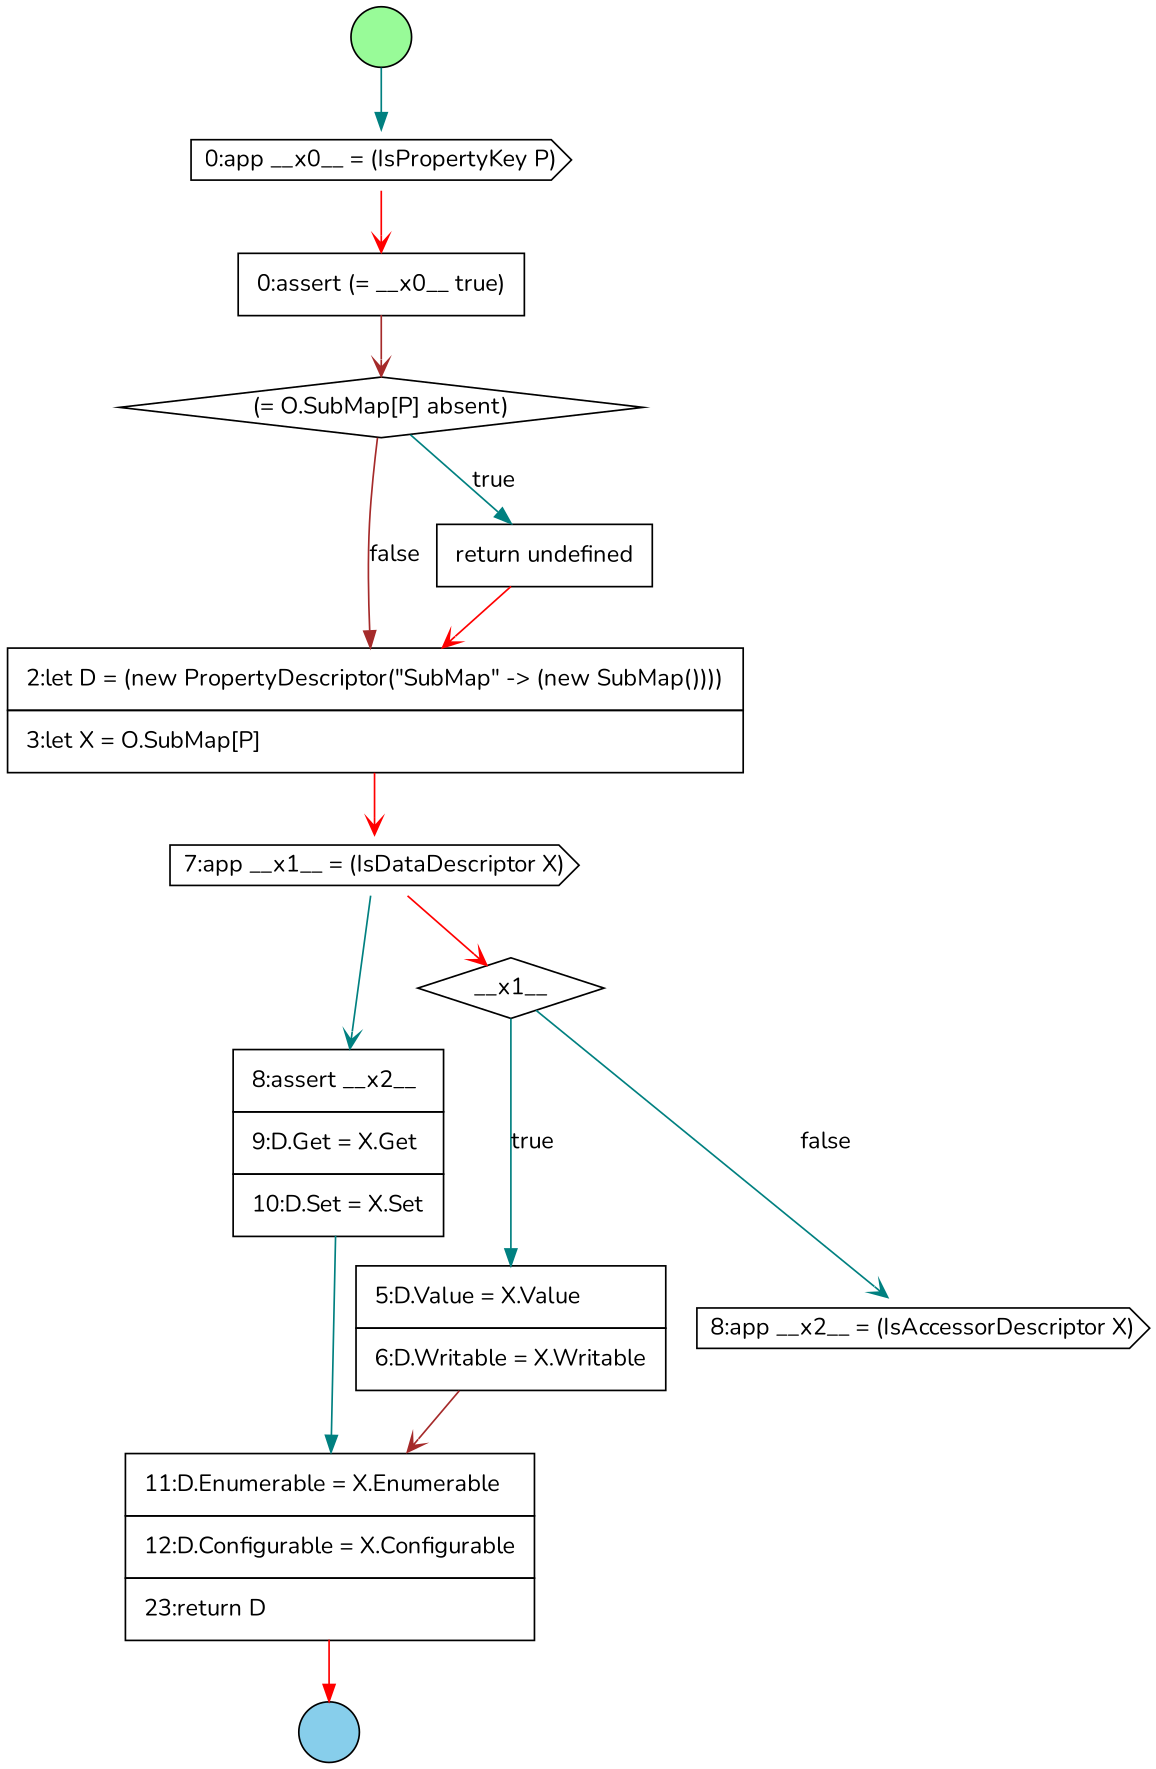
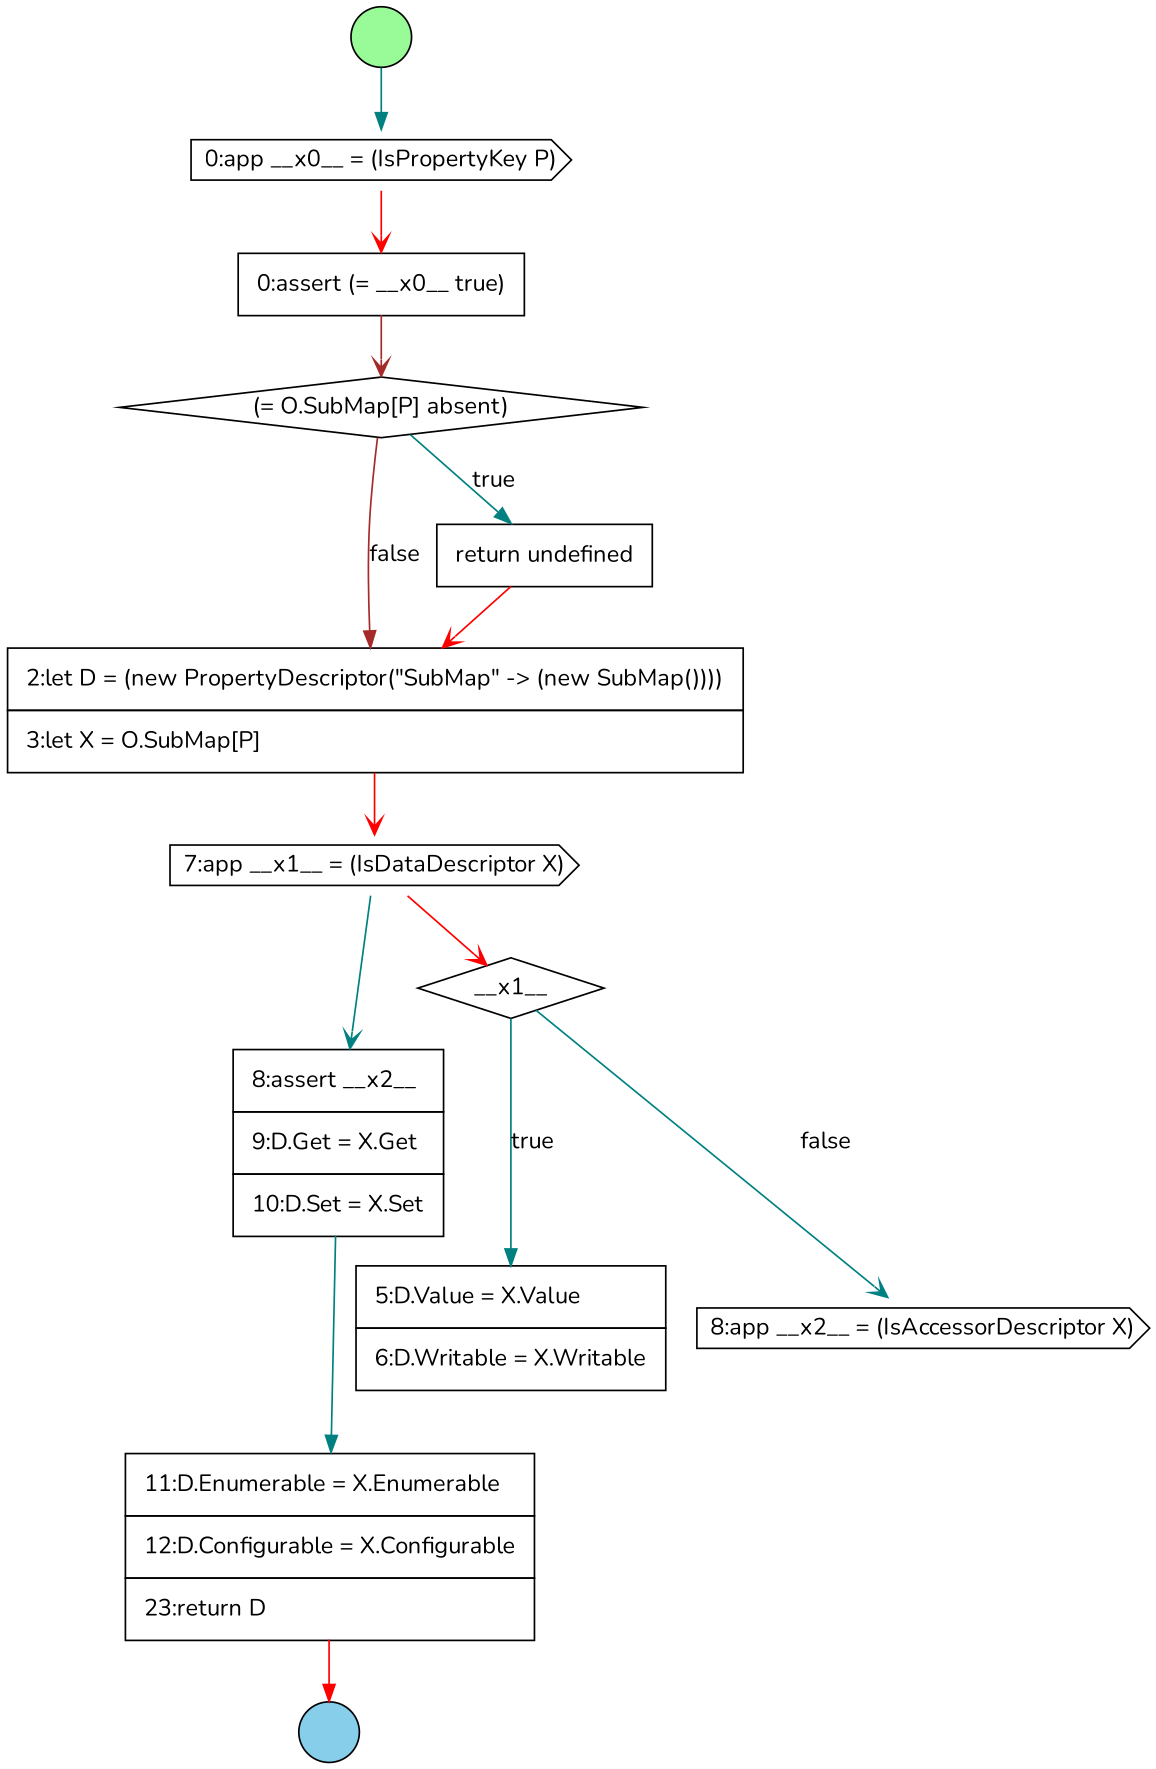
  digraph {
    fontname=Nunito
    node [color=black fillcolor=white fontname=Nunito shape=none style=filled]
    edge [arrowhead=vee color=teal fontname=Nunito]
    n1 [fillcolor=palegreen label=" " shape=circle]
    n2 [label=<<font color="black">0:app __x0__ = (IsPropertyKey P)</font>> shape=cds]
    n3 [label=<<font color="black">     <table border="0" cellborder="1" cellspacing="0" cellpadding="10">       <tr><td align="left">0:assert (= __x0__ true)</td></tr>     </table>   </font>> margin=0]
    n4 [label=<<font color="black">     <table border="0" cellborder="1" cellspacing="0" cellpadding="10">       <tr><td align="left">2:let D = (new PropertyDescriptor(&quot;SubMap&quot; -&gt; (new SubMap())))</td></tr>       <tr><td align="left">3:let X = O.SubMap[P]</td></tr>     </table>   </font>> margin=0]
    n5 [label=<<font color="black">7:app __x1__ = (IsDataDescriptor X)</font>> shape=cds]
    n6 [label=<<font color="black">     <table border="0" cellborder="1" cellspacing="0" cellpadding="10">       <tr><td align="left">8:assert __x2__</td></tr>       <tr><td align="left">9:D.Get = X.Get</td></tr>       <tr><td align="left">10:D.Set = X.Set</td></tr>     </table>   </font>> margin=0]
    n7 [label=<<font color="black">__x1__</font>> shape=diamond]
    n8 [fillcolor=skyblue label=" " shape=circle]
    n9 [label=<<font color="black">(= O.SubMap[P] absent)</font>> shape=diamond]
    n10 [label=<<font color="black">     <table border="0" cellborder="1" cellspacing="0" cellpadding="10">       <tr><td align="left">5:D.Value = X.Value</td></tr>       <tr><td align="left">6:D.Writable = X.Writable</td></tr>     </table>   </font>> margin=0]
    n11 [label=<<font color="black">     <table border="0" cellborder="1" cellspacing="0" cellpadding="10">       <tr><td align="left">11:D.Enumerable = X.Enumerable</td></tr>       <tr><td align="left">12:D.Configurable = X.Configurable</td></tr>       <tr><td align="left">23:return D</td></tr>     </table>   </font>> margin=0]
    n12 [label=<<font color="black">8:app __x2__ = (IsAccessorDescriptor X)</font>> shape=cds]
    n13 [label=<<font color="black">     <table border="0" cellborder="1" cellspacing="0" cellpadding="10">       <tr><td align="left">return undefined</td></tr>     </table>   </font>> margin=0]
    n1 -> n2 [arrowhead=normal]
    n2 -> n3 [color=red]
    n3 -> n9 [color=brown]
    n4 -> n5 [color=red]
    n5 -> n6
    n5 -> n7 [color=red]
    n6 -> n11 [arrowhead=normal]
    n7 -> n10 [arrowhead=normal label=<<font color="black">true</font>>]
    n7 -> n12 [label=<<font color="black">false</font>>]
    n9 -> n4 [arrowhead=normal color=brown label=<<font color="black">false</font>>]
    n9 -> n13 [arrowhead=normal label=<<font color="black">true</font>>]
-   n10 -> n11 [color=brown]
    n11 -> n8 [arrowhead=normal color=red]
    n13 -> n4 [color=red]
  }
